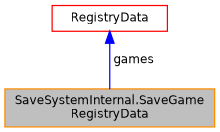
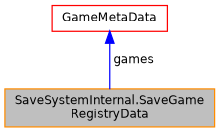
  digraph {
    node [fontname=Helvetica fontsize=10 shape=record style=filled]
    n1 [color=darkorange fillcolor=grey75 fontcolor=black height=0.2 label="SaveSystemInternal.SaveGame\lRegistryData" width=0.4]
-   n2 [color=red fillcolor=white height=0.2 label=RegistryData width=0.4]
+   n2 [color=red fillcolor=white height=0.2 label=GameMetaData width=0.4]
    n2 -> n1 [color=blue dir=back fontname=Helvetica fontsize=10 label=" games" labelfontname=Helvetica labelfontsize=10 style=solid]
  }
